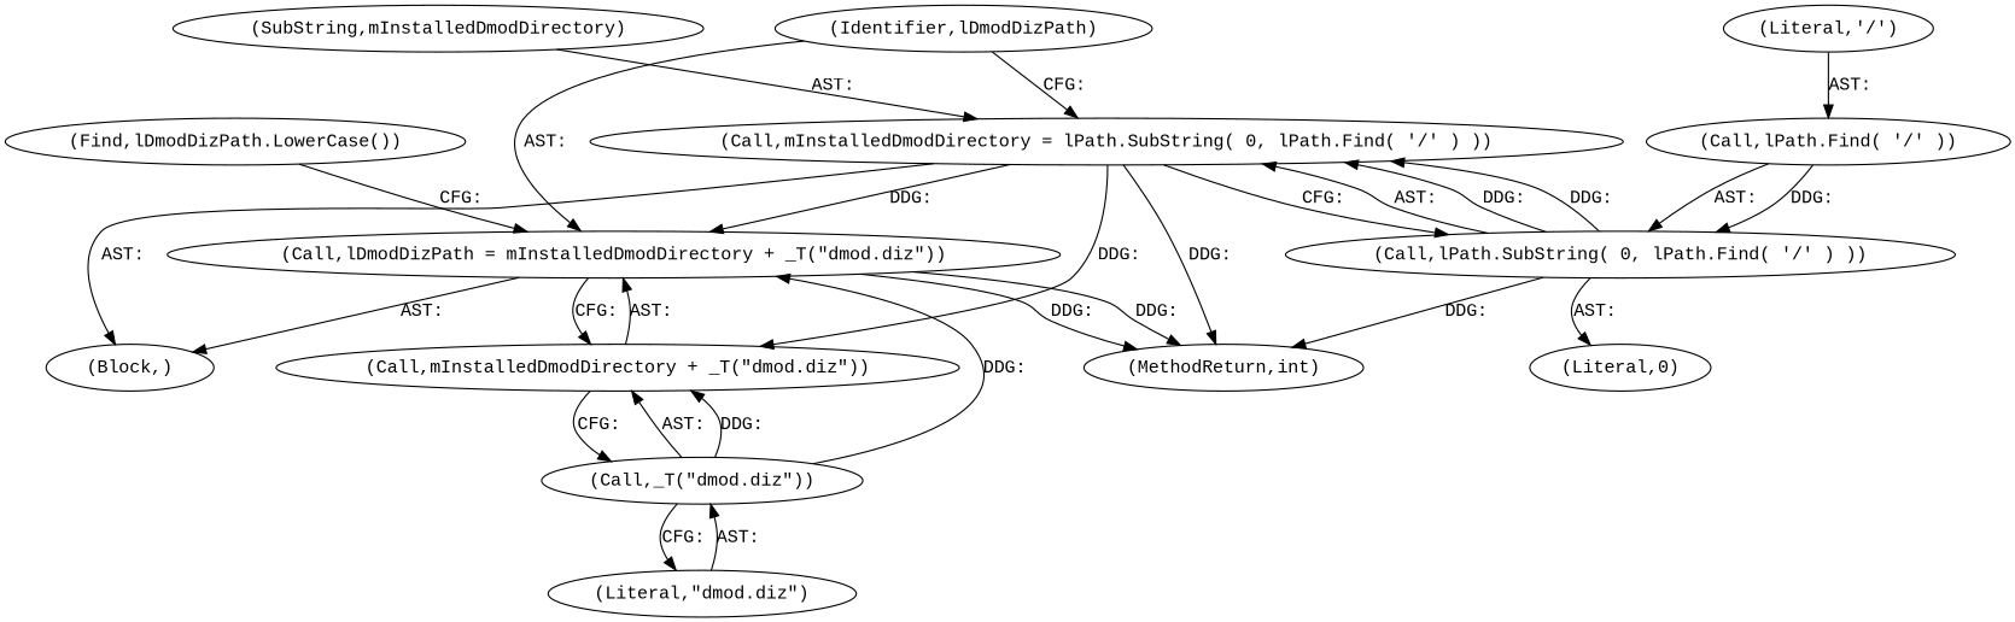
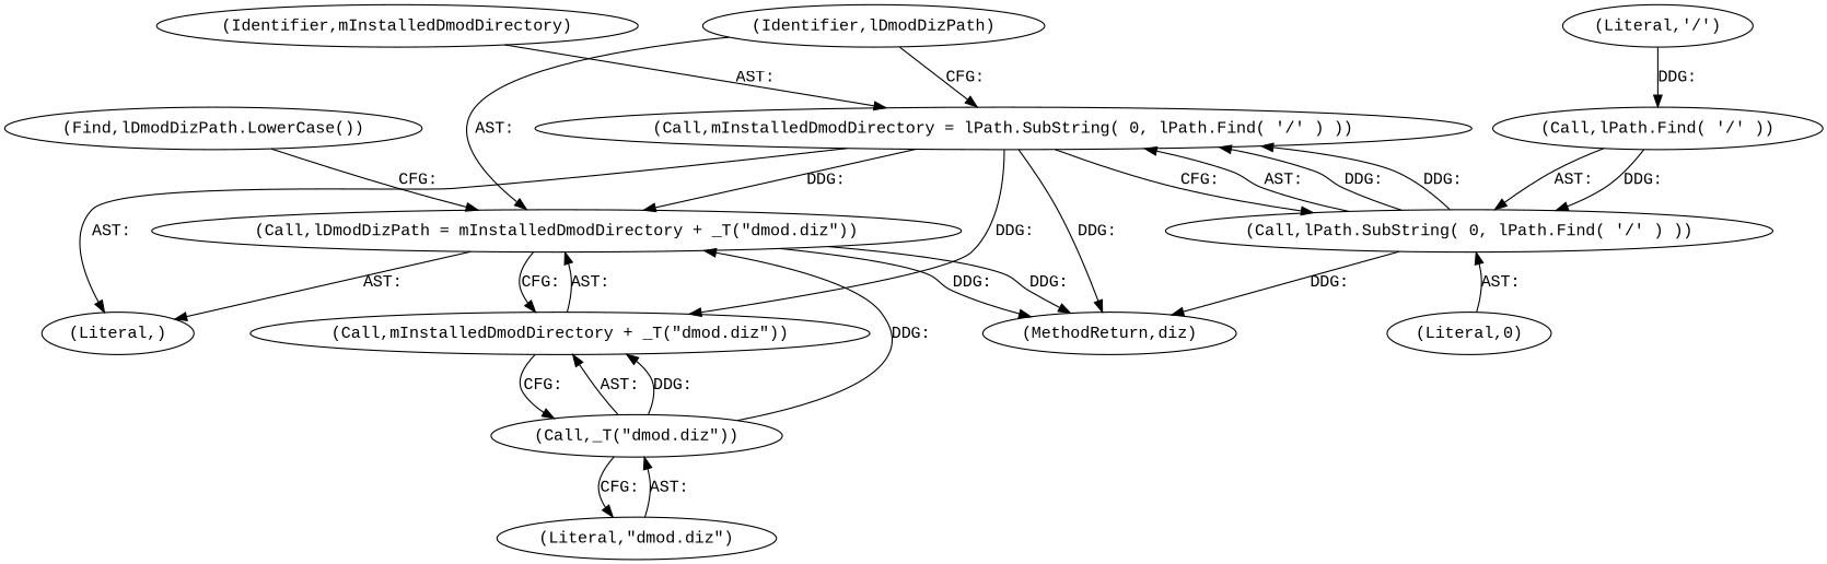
  digraph {
    fontname="Liberation Mono"
    node [fontname="Liberation Mono"]
    edge [fontname="Liberation Mono"]
    n1 [label="(Call,lDmodDizPath = mInstalledDmodDirectory + _T(\"dmod.diz\"))"]
-   n2 [label="(Block,)"]
+   n2 [label="(Literal,)"]
    n3 [label="(Call,mInstalledDmodDirectory + _T(\"dmod.diz\"))"]
-   n4 [label="(MethodReturn,int)"]
+   n4 [label="(MethodReturn,diz)"]
    n5 [label="(Call,_T(\"dmod.diz\"))"]
    n6 [label="(Call,mInstalledDmodDirectory = lPath.SubString( 0, lPath.Find( '/' ) ))"]
    n7 [label="(Call,lPath.SubString( 0, lPath.Find( '/' ) ))"]
    n8 [label="(Call,lPath.Find( '/' ))"]
    n9 [label="(Literal,'/')"]
    n10 [label="(Literal,\"dmod.diz\")"]
-   n11 [label="(SubString,mInstalledDmodDirectory)"]
+   n11 [label="(Identifier,mInstalledDmodDirectory)"]
    n12 [label="(Literal,0)"]
    n13 [label="(Find,lDmodDizPath.LowerCase())"]
    n14 [label="(Identifier,lDmodDizPath)"]
    n1 -> n2 [label="AST: "]
    n1 -> n3 [label="CFG: "]
    n1 -> n4 [label="DDG: "]
    n1 -> n4 [label="DDG: "]
    n3 -> n1 [label="AST: "]
    n3 -> n5 [label="CFG: "]
    n5 -> n1 [label="DDG: "]
    n5 -> n3 [label="AST: "]
    n5 -> n3 [label="DDG: "]
    n5 -> n10 [label="CFG: "]
    n6 -> n1 [label="DDG: "]
    n6 -> n2 [label="AST: "]
    n6 -> n3 [label="DDG: "]
    n6 -> n4 [label="DDG: "]
    n6 -> n7 [label="CFG: "]
    n7 -> n4 [label="DDG: "]
    n7 -> n6 [label="AST: "]
    n7 -> n6 [label="DDG: "]
    n7 -> n6 [label="DDG: "]
    n8 -> n7 [label="AST: "]
    n8 -> n7 [label="DDG: "]
-   n9 -> n8 [label="AST: "]
+   n9 -> n8 [label="DDG: "]
    n10 -> n5 [label="AST: "]
    n11 -> n6 [label="AST: "]
-   n7 -> n12 [label="AST: "]
+   n12 -> n7 [label="AST: "]
    n13 -> n1 [label="CFG: "]
    n14 -> n1 [label="AST: "]
    n14 -> n6 [label="CFG: "]
  }
